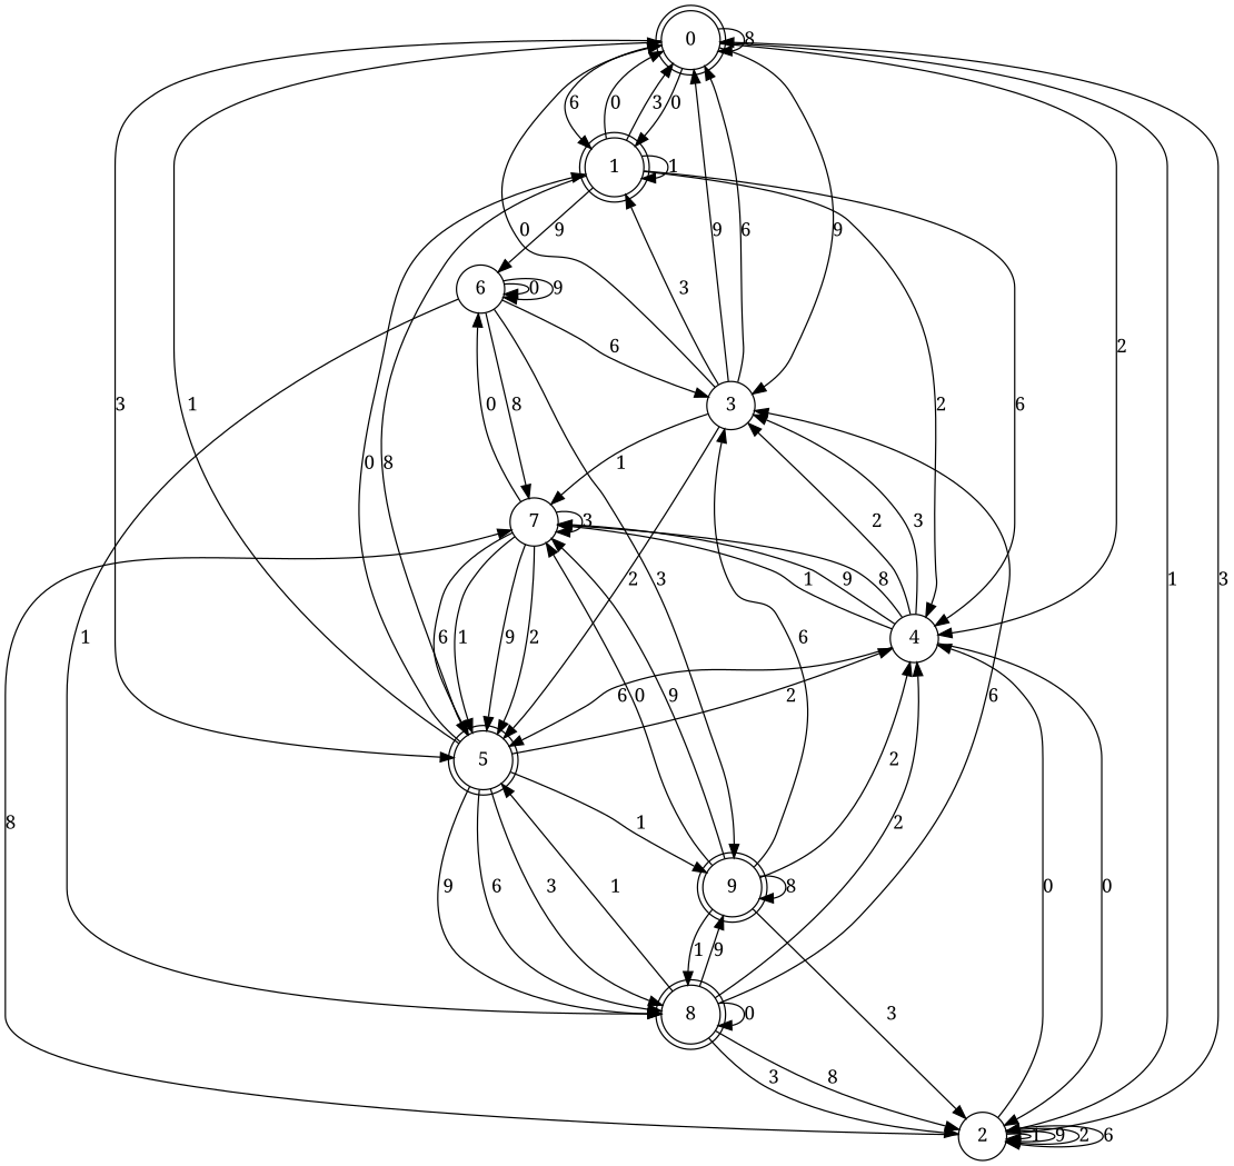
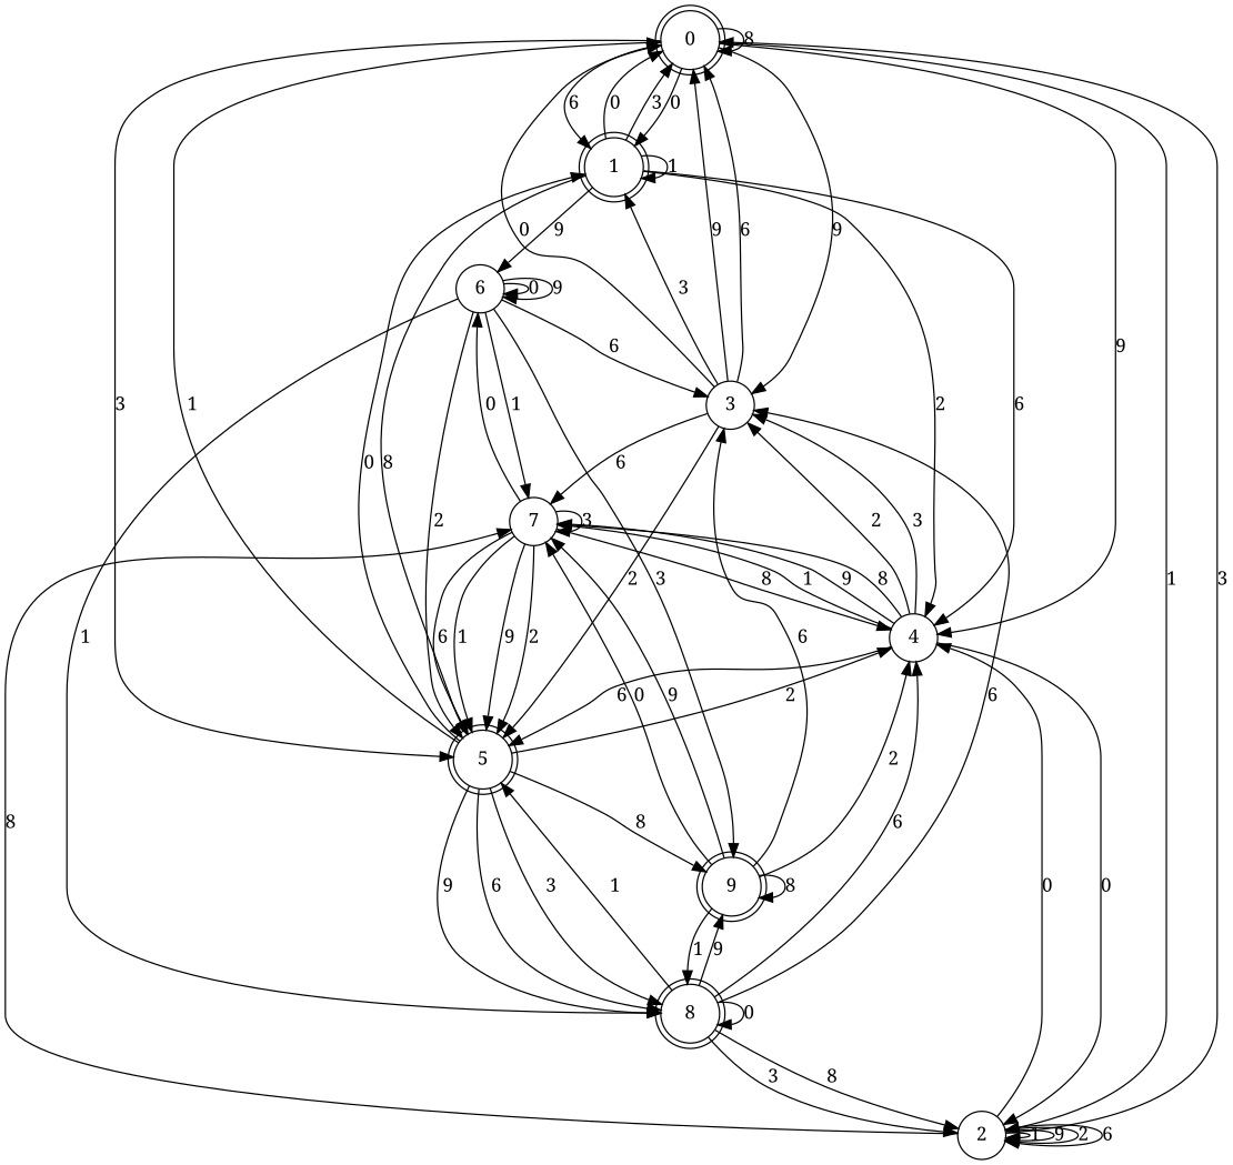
  digraph {
    fontname="Noto Serif"
    node [fontname="Noto Serif" shape=doublecircle]
    edge [fontname="Noto Serif"]
    n1 [label=0]
    n2 [label=1]
    n3 [label=2 shape=circle]
    n4 [label=3 shape=circle]
    n5 [label=4 shape=circle]
    n6 [label=5]
    n7 [label=6 shape=circle]
    n8 [label=7 shape=circle]
    n9 [label=8]
    n10 [label=9]
    n1 -> n1 [label=8]
    n1 -> n2 [label=0]
    n1 -> n2 [label=6]
    n1 -> n3 [label=1]
    n1 -> n4 [label=9]
-   n1 -> n5 [label=2]
+   n1 -> n5 [label=9]
    n1 -> n6 [label=3]
    n2 -> n1 [label=0]
    n2 -> n1 [label=3]
    n2 -> n2 [label=1]
    n2 -> n5 [label=2]
    n2 -> n5 [label=6]
    n2 -> n6 [label=8]
    n2 -> n7 [label=9]
    n3 -> n1 [label=3]
    n3 -> n3 [label=1]
    n3 -> n3 [label=9]
    n3 -> n3 [label=2]
    n3 -> n3 [label=6]
    n3 -> n5 [label=0]
    n3 -> n8 [label=8]
    n4 -> n1 [label=0]
    n4 -> n1 [label=9]
    n4 -> n1 [label=6]
    n4 -> n2 [label=3]
    n4 -> n6 [label=2]
-   n4 -> n8 [label=1]
+   n4 -> n8 [label=6]
    n5 -> n3 [label=0]
    n5 -> n4 [label=2]
    n5 -> n4 [label=3]
    n5 -> n6 [label=6]
    n5 -> n8 [label=1]
    n5 -> n8 [label=9]
    n5 -> n8 [label=8]
    n6 -> n1 [label=1]
    n6 -> n2 [label=0]
    n6 -> n5 [label=2]
    n6 -> n9 [label=9]
    n6 -> n9 [label=6]
    n6 -> n9 [label=3]
-   n6 -> n10 [label=1]
+   n6 -> n10 [label=8]
    n7 -> n4 [label=6]
+   n7 -> n6 [label=2]
    n7 -> n7 [label=0]
    n7 -> n7 [label=9]
-   n7 -> n8 [label=8]
+   n7 -> n8 [label=1]
    n7 -> n9 [label=1]
    n7 -> n10 [label=3]
+   n8 -> n5 [label=8]
    n8 -> n6 [label=1]
    n8 -> n6 [label=9]
    n8 -> n6 [label=2]
    n8 -> n6 [label=6]
    n8 -> n7 [label=0]
    n8 -> n8 [label=3]
    n9 -> n3 [label=8]
    n9 -> n3 [label=3]
    n9 -> n4 [label=6]
-   n9 -> n5 [label=2]
+   n9 -> n5 [label=6]
    n9 -> n6 [label=1]
    n9 -> n9 [label=0]
    n9 -> n10 [label=9]
-   n10 -> n3 [label=3]
    n10 -> n4 [label=6]
    n10 -> n5 [label=2]
    n10 -> n8 [label=0]
    n10 -> n8 [label=9]
    n10 -> n9 [label=1]
    n10 -> n10 [label=8]
  }
